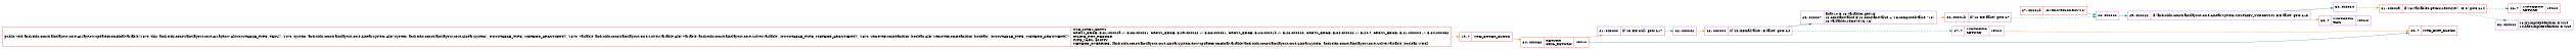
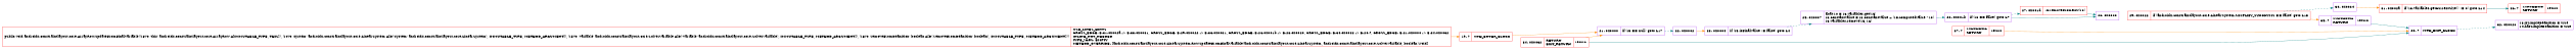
  digraph {
    rankdir=LR
    node [color=purple shape=record]
    edge [color=teal]
    n1 [color=red label="{19\:\ ?|MTH_ENTER_BLOCK\l}"]
    n2 [label="{21\:\ 0x0000|if (r5 == null) goto L17\l}"]
    n3 [label="{22\:\ 0x0002}"]
    n4 [label="{23\:\ 0x0004|if (r5.isFinalValue != false) goto L4\l}"]
-   n5 [color=red label="{34\:\ 0x0032|RETURN\lORIG_RETURN\l|return\l}"]
-   n6 [color=red label="{20\:\ ?|MTH_EXIT_BLOCK\l}"]
+   n5 [color=red label="{34\:\ 0x0032|RETURN\lEXIT_RETURN\l|return\l}"]
+   n6 [label="{20\:\ ?|MTH_EXIT_BLOCK\l}"]
    n7 [label="{25\:\ 0x0007|float r0 = r3.variables.get(r5)\lr3.constantValue = r3.constantValue + (r5.computedValue * r0)\lr3.variables.remove(r5, r6)\l}"]
-   n8 [label="{37\:\ ?|SYNTHETIC\lRETURN\l|return\l}"]
+   n8 [color=red label="{37\:\ ?|SYNTHETIC\lRETURN\l|return\l}"]
    n9 [label="{26\:\ 0x001b|if (r6 == false) goto L7\l}"]
    n10 [color=red label="{27\:\ 0x001d|r5.removeFromRow(r3)\l}"]
    n11 [label="{28\:\ 0x0020}"]
-   n12 [label="{29\:\ 0x0022|if (androidx.constraintlayout.core.LinearSystem.SIMPLIFY_SYNONYMS == false) goto L15\l}"]
+   n12 [color=red label="{29\:\ 0x0022|if (androidx.constraintlayout.core.LinearSystem.SIMPLIFY_SYNONYMS == false) goto L15\l}"]
    n13 [label="{30\:\ 0x0024}"]
-   n14 [label="{35\:\ ?|SYNTHETIC\lTHIS\l|return\l}"]
+   n14 [label="{35\:\ ?|SYNTHETIC\lRETURN\l|return\l}"]
    n15 [color=red label="{31\:\ 0x002a|if (r3.variables.getCurrentSize() != 0) goto L14\l}"]
    n16 [label="{32\:\ 0x002c|r3.isSimpleDefinition = true\lr4.hasSimpleDefinition = true\l}"]
    n17 [color=red label="{36\:\ ?|SYNTHETIC\lRETURN\l|return\l}"]
    n18 [color=red label="{public void androidx.constraintlayout.core.ArrayRow.updateFromFinalVariable((r3v0 'this' androidx.constraintlayout.core.ArrayRow A[IMMUTABLE_TYPE, THIS]), (r4v0 'system' androidx.constraintlayout.core.LinearSystem A[D('system' androidx.constraintlayout.core.LinearSystem), IMMUTABLE_TYPE, METHOD_ARGUMENT]), (r5v0 'variable' androidx.constraintlayout.core.SolverVariable A[D('variable' androidx.constraintlayout.core.SolverVariable), IMMUTABLE_TYPE, METHOD_ARGUMENT]), (r6v0 'removeFromDefinition' boolean A[D('removeFromDefinition' boolean), IMMUTABLE_TYPE, METHOD_ARGUMENT]))  | USE_LINES_HINTS\lCROSS_EDGE: B:31:0x002a \-\> B:33:0x0031, CROSS_EDGE: B:29:0x0022 \-\> B:33:0x0031, CROSS_EDGE: B:26:0x001b \-\> B:28:0x0020, CROSS_EDGE: B:34:0x0032 \-\> B:20:?, CROSS_EDGE: B:21:0x0000 \-\> B:34:0x0032\lINLINE_NOT_NEEDED\lTYPE_VARS: EMPTY\lMETHOD_OVERRIDE: [androidx.constraintlayout.core.LinearSystem.Row.updateFromFinalVariable(androidx.constraintlayout.core.LinearSystem, androidx.constraintlayout.core.SolverVariable, boolean):void]\l}"]
-   n1 -> n5 [color=darkorange]
+   n1 -> n2 [color=darkorange]
    n2 -> n3 [style=dashed]
    n3 -> n4 [color=darkorange]
-   n4 -> n7
-   n4 -> n8 [style=dashed]
+   n4 -> n7 [style=dashed]
    n5 -> n2 [color=darkorange]
    n5 -> n6
-   n7 -> n9 [color=darkorange]
+   n7 -> n9
    n8 -> n6 [color=darkorange]
-   n9 -> n11 [style=dashed]
+   n9 -> n10 [style=dashed]
+   n9 -> n11
    n10 -> n11
-   n11 -> n12
-   n12 -> n13 [style=solid]
+   n12 -> n13 [style=dashed]
    n12 -> n14 [color=darkorange]
    n13 -> n15 [color=darkorange]
-   n15 -> n16 [style=dashed]
-   n15 -> n17 [style=dashed]
+   n14 -> n6
+   n6 -> n16 [style=dashed]
+   n15 -> n17
    n18 -> n1 [color=darkorange]
  }
